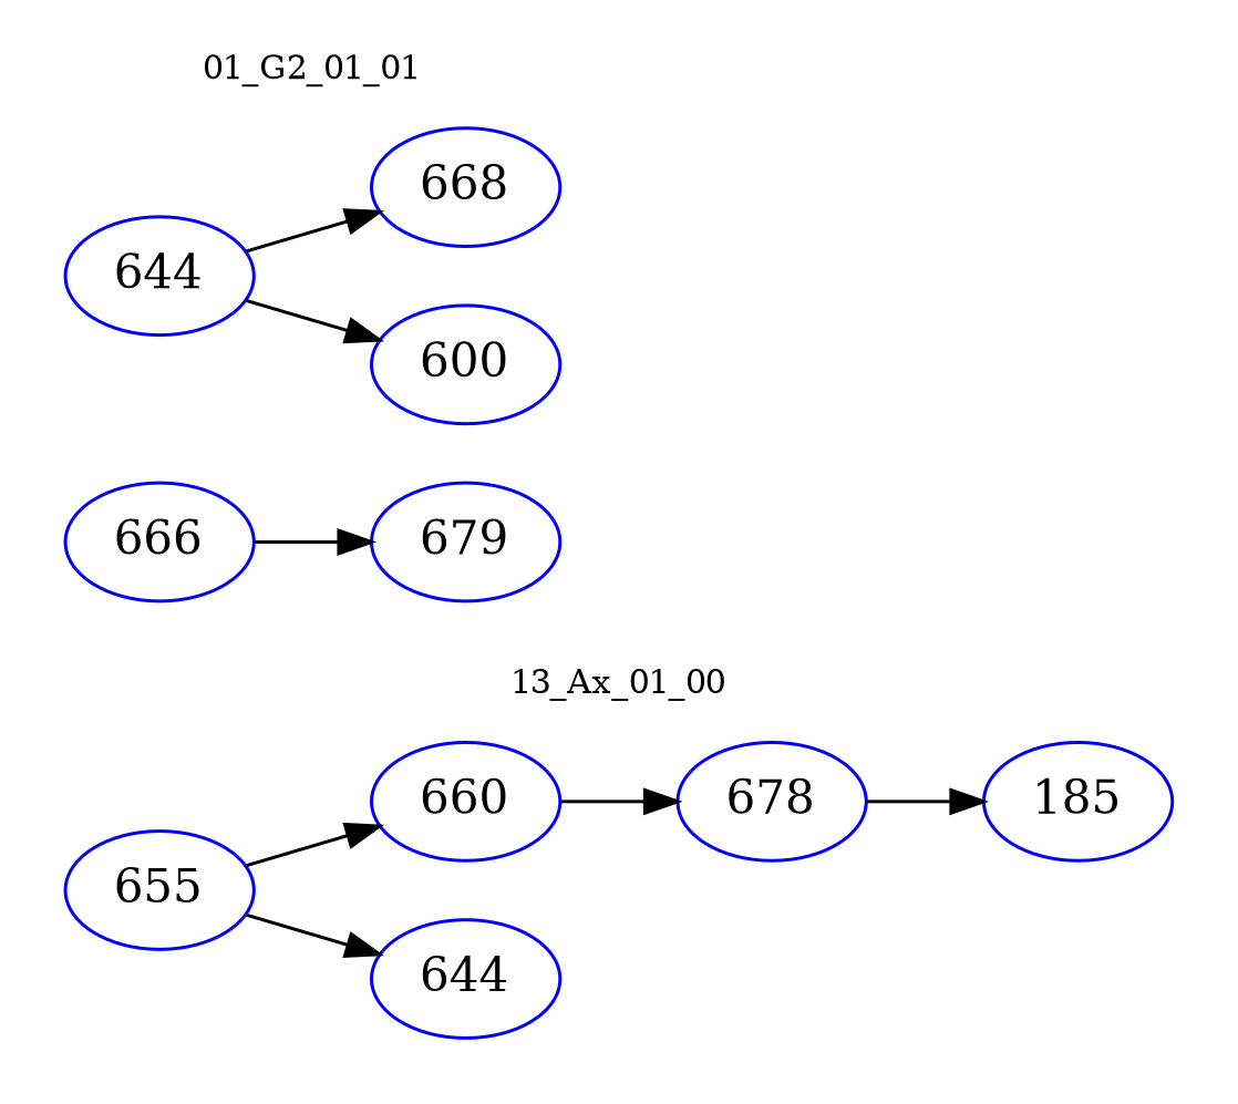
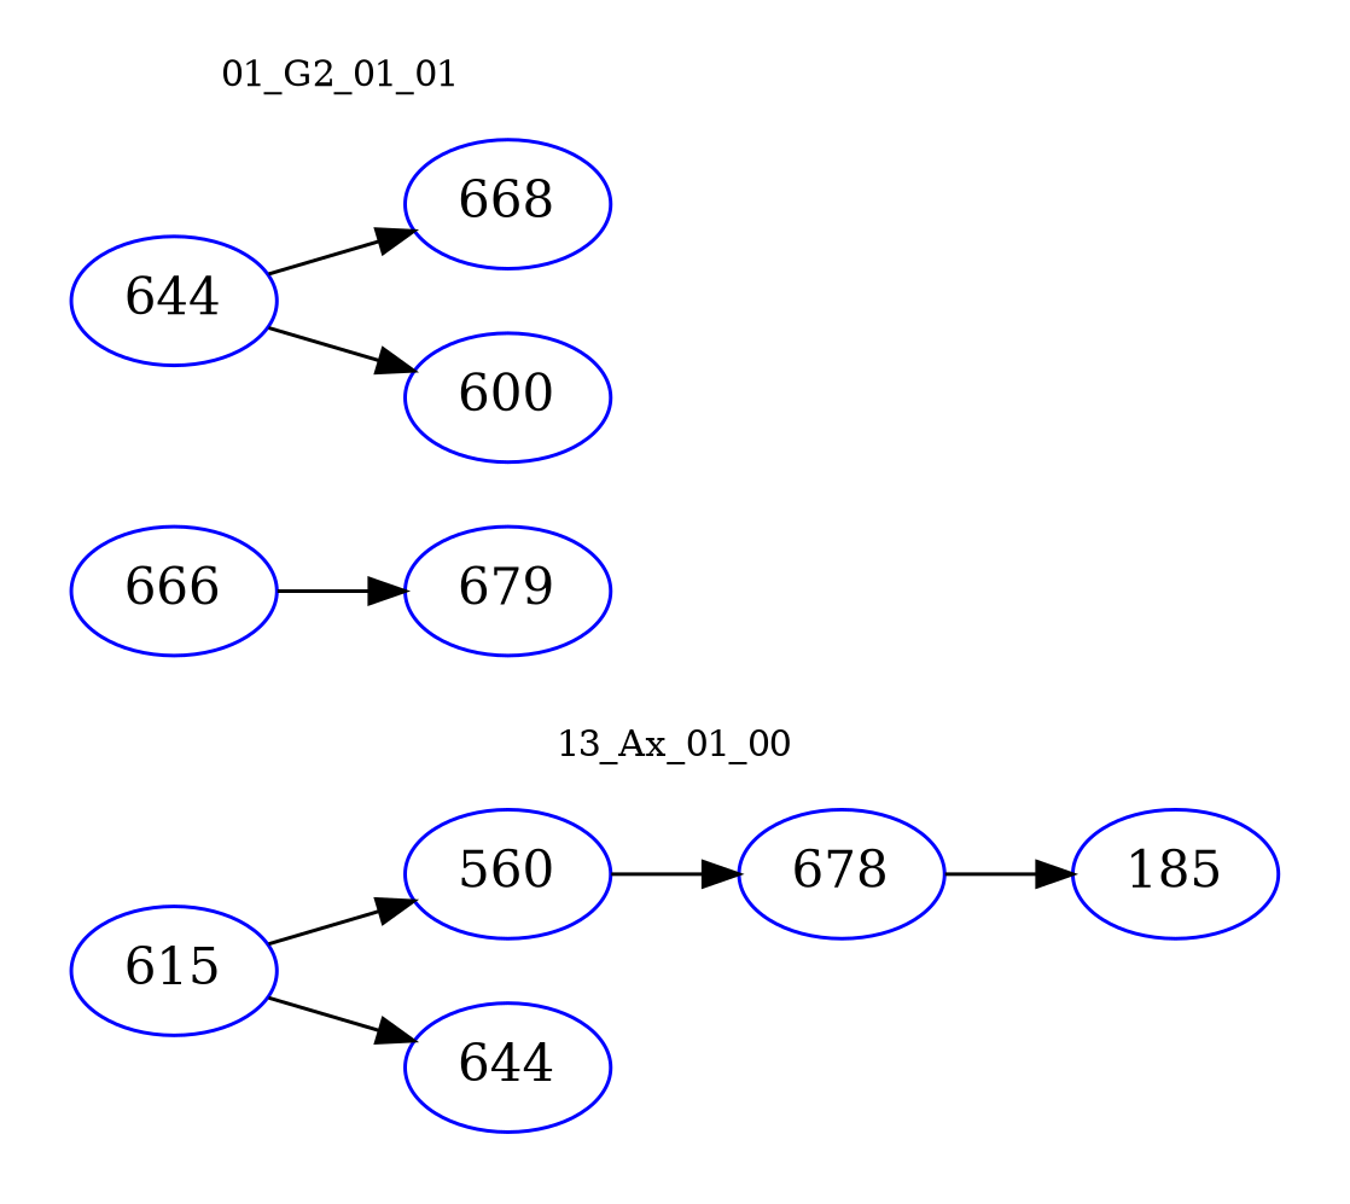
  digraph {
    rankdir=LR
    node [color=blue]
    edge [color=black]
-   n1 [label=655]
+   n1 [label=615]
    n2 [label=644]
-   n3 [label=660]
+   n3 [label=560]
    n4 [label=678]
    n5 [label=185]
    n6 [label=644]
    n7 [label=600]
    n8 [label=668]
    n9 [label=666]
    n10 [label=679]
    subgraph cluster_1 {
      color=white
      fontsize=10
      label="13_Ax_01_00"
      n1
      n2
      n3
      n4
      n5
    }
    subgraph cluster_2 {
      color=white
      fontsize=10
      label="01_G2_01_01"
      n6
      n7
      n8
      n9
      n10
    }
    n1 -> n2
    n1 -> n3
    n3 -> n4
    n4 -> n5
    n6 -> n7
    n6 -> n8
    n9 -> n10
  }
